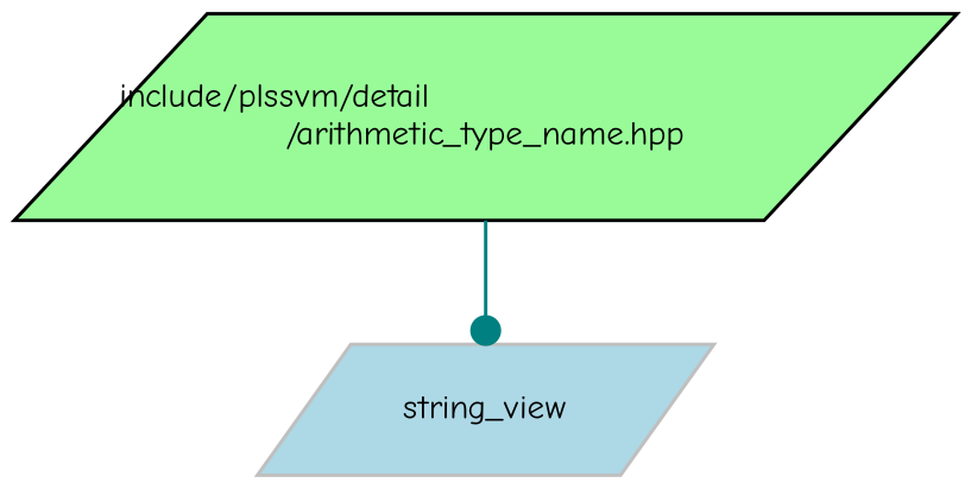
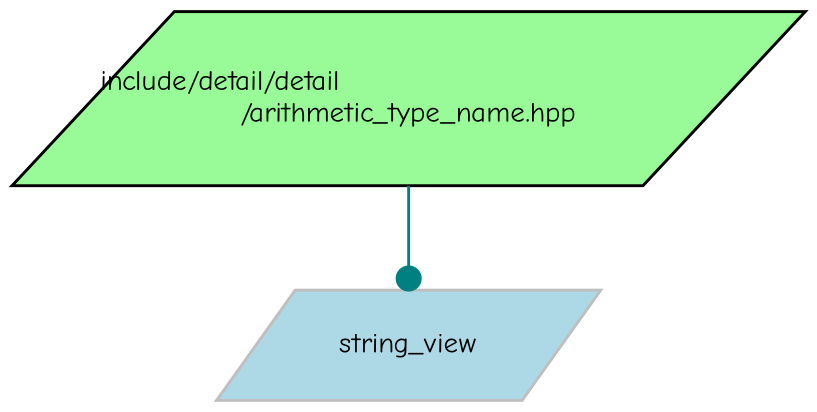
  digraph {
    fontname="Comic Neue"
    node [fontname="Comic Neue" fontsize=10 shape=parallelogram style=filled]
-   n1 [color=black fillcolor=palegreen fontcolor=black height=0.2 label="include/plssvm/detail\l/arithmetic_type_name.hpp" width=0.4]
+   n1 [color=black fillcolor=palegreen fontcolor=black height=0.2 label="include/detail/detail\l/arithmetic_type_name.hpp" width=0.4]
    n2 [color=grey75 fillcolor=lightblue height=0.2 label=string_view width=0.4]
    n1 -> n2 [color=teal fontname="Comic Neue" fontsize=10 labelfontname=Helvetica labelfontsize=10 style=solid arrowhead=dot]
  }
